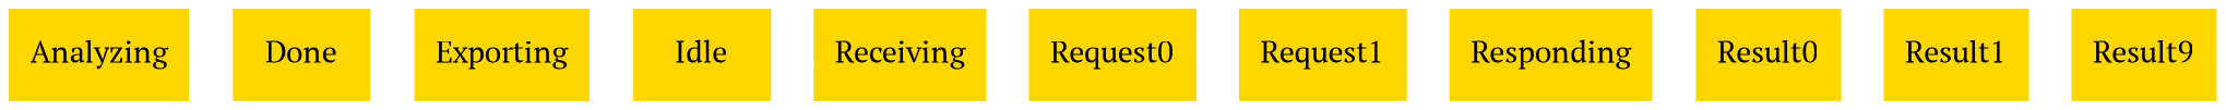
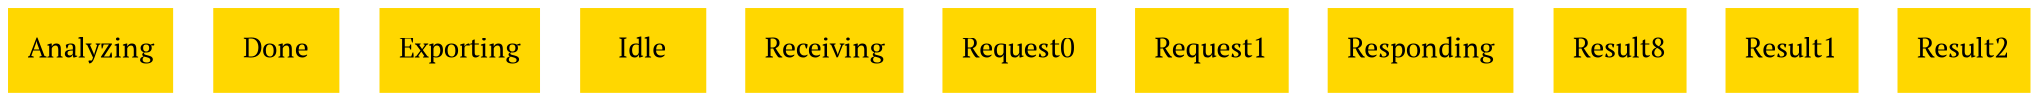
  digraph {
    fontsize=12
    rankdir=TB
    fontname="PT Serif"
    node [color="#ffd700" fontcolor="#000000" fontsize=12 shape=box style="filled, solid" fontname="PT Serif"]
    n1 [label=Analyzing uuid=Analyzing]
    n2 [label=Done uuid=Done]
    n3 [label=Exporting uuid=Exporting]
    n4 [label=Idle uuid=Idle]
    n5 [label=Receiving uuid=Receiving]
    n6 [label=Request0 uuid=Request0]
    n7 [label=Request1 uuid=Request1]
    n8 [label=Responding uuid=Responding]
-   n9 [label=Result0 uuid=Result0]
+   n9 [label=Result8 uuid=Result0]
    n10 [label=Result1 uuid=Result1]
-   n11 [label=Result9 uuid=Result2]
+   n11 [label=Result2 uuid=Result2]
  }
